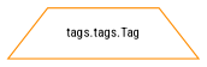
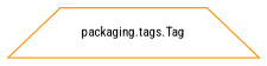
  digraph {
    rankdir=LR
    fontname="Roboto Condensed"
-   n1 [color=darkorange fillcolor=white fontname="Roboto Condensed" fontsize=10 height=0.2 label="tags.tags.Tag" shape=trapezium style=filled width=0.4]
+   n1 [color=darkorange fillcolor=white fontname="Roboto Condensed" fontsize=10 height=0.2 label="packaging.tags.Tag" shape=trapezium style=filled width=0.4]
  }
